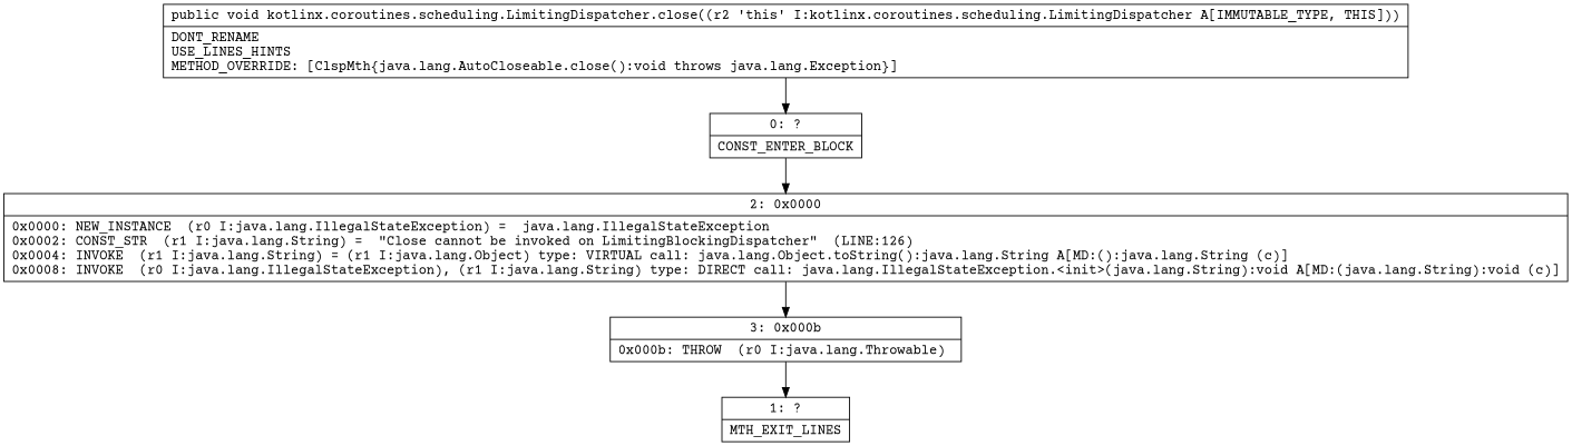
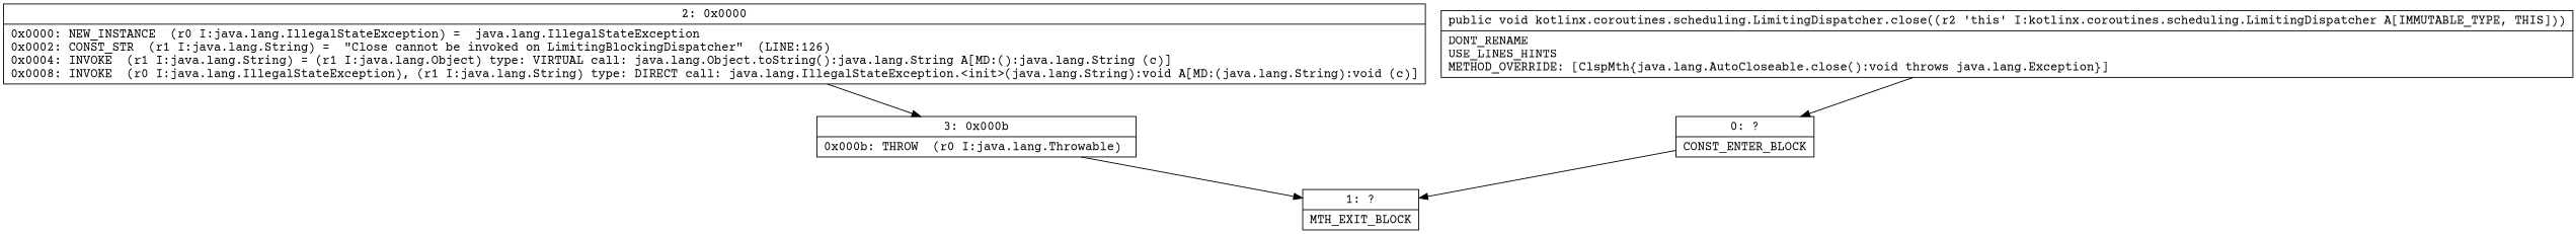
  digraph {
    fontname="Courier Prime"
    node [fontname="Courier Prime" shape=record]
    edge [fontname="Courier Prime"]
    n1 [label="{0\:\ ?|CONST_ENTER_BLOCK\l}"]
    n2 [label="{2\:\ 0x0000|0x0000: NEW_INSTANCE  (r0 I:java.lang.IllegalStateException) =  java.lang.IllegalStateException \l0x0002: CONST_STR  (r1 I:java.lang.String) =  \"Close cannot be invoked on LimitingBlockingDispatcher\"  (LINE:126)\l0x0004: INVOKE  (r1 I:java.lang.String) = (r1 I:java.lang.Object) type: VIRTUAL call: java.lang.Object.toString():java.lang.String A[MD:():java.lang.String (c)]\l0x0008: INVOKE  (r0 I:java.lang.IllegalStateException), (r1 I:java.lang.String) type: DIRECT call: java.lang.IllegalStateException.\<init\>(java.lang.String):void A[MD:(java.lang.String):void (c)]\l}"]
    n3 [label="{3\:\ 0x000b|0x000b: THROW  (r0 I:java.lang.Throwable) \l}"]
-   n4 [label="{1\:\ ?|MTH_EXIT_LINES\l}"]
+   n4 [label="{1\:\ ?|MTH_EXIT_BLOCK\l}"]
    n5 [label="{public void kotlinx.coroutines.scheduling.LimitingDispatcher.close((r2 'this' I:kotlinx.coroutines.scheduling.LimitingDispatcher A[IMMUTABLE_TYPE, THIS]))  | DONT_RENAME\lUSE_LINES_HINTS\lMETHOD_OVERRIDE: [ClspMth\{java.lang.AutoCloseable.close():void throws java.lang.Exception\}]\l}"]
-   n1 -> n2
+   n1 -> n4
    n2 -> n3
    n3 -> n4
    n5 -> n1
  }
